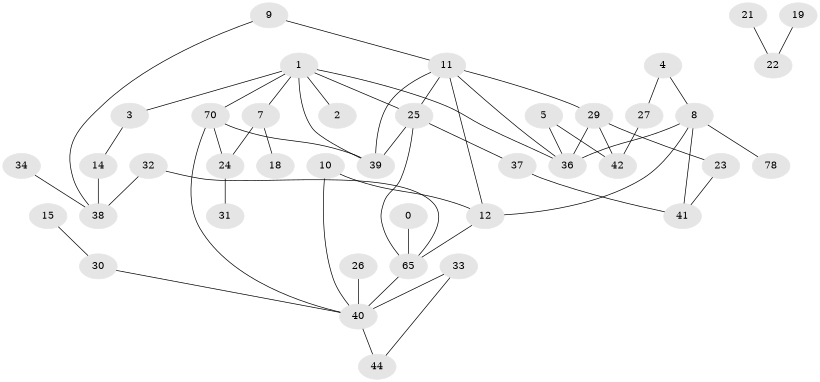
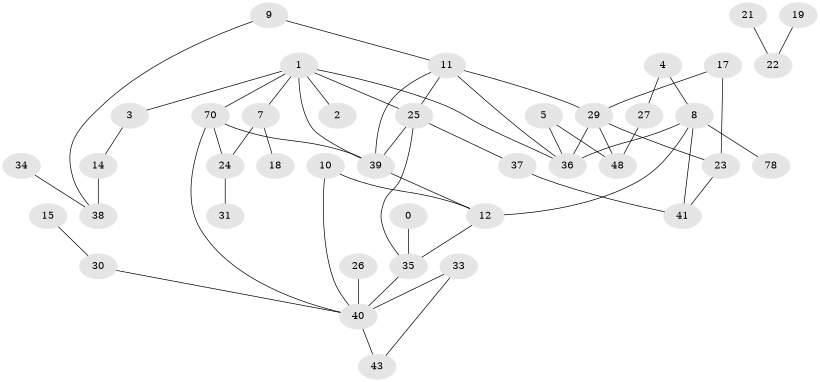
  graph {
    node [color=gray90 style=filled]
    edge [weight=1.0]
    1
    2
    3
    7
    n5 [label=70]
    25
    36
    39
    14
    18
    24
    40
-   35 [label=65]
+   35
    37
    38
    4
    8
    27
    12
    n20 [label=78]
    41
    15
    30
    5
-   42
+   42 [label=48]
    n26 [label=0]
    31
    9
    11
    29
    10
-   44
+   44 [label=43]
    21
    22
    23
    34
    26
+   17
    19
-   32
    33
    1 -- 2
    1 -- 3
    1 -- 7
    1 -- n5
    1 -- 25
    1 -- 36
    1 -- 39
    3 -- 14
    7 -- 18
    7 -- 24
    n5 -- 39
    n5 -- 24
    n5 -- 40
    25 -- 39
    25 -- 35
    25 -- 37
    14 -- 38
    24 -- 31
    40 -- 44
    35 -- 40
    37 -- 41
    4 -- 8
    4 -- 27
    8 -- 36
    8 -- 12
    8 -- n20
    8 -- 41
    27 -- 42
    12 -- 35
    15 -- 30
    30 -- 40
    5 -- 36
    5 -- 42
    n26 -- 35
    9 -- 38
    9 -- 11
    11 -- 25
    11 -- 36
    11 -- 39
-   11 -- 12
+   39 -- 12
    11 -- 29
    29 -- 36
    29 -- 42
    29 -- 23
    10 -- 40
    10 -- 12
    21 -- 22
    23 -- 41
    34 -- 38
    26 -- 40
+   17 -- 29
+   17 -- 23
    19 -- 22
-   32 -- 35
-   32 -- 38
    33 -- 40
    33 -- 44
  }
